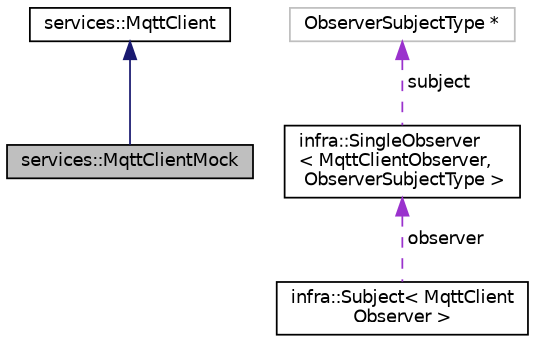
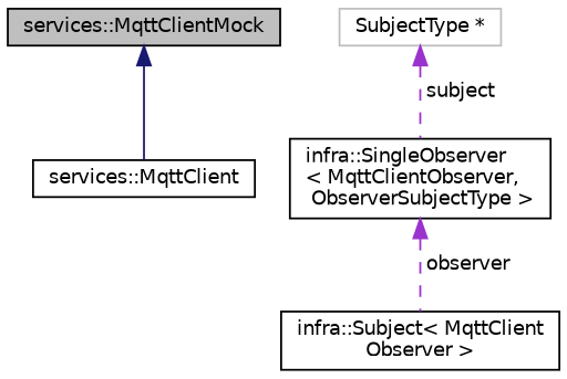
  digraph {
    node [color=black fillcolor=white fontname=Helvetica fontsize=10 shape=record style=filled]
    edge [color=darkorchid3 dir=back fontname=Helvetica fontsize=10 labelfontname=Helvetica labelfontsize=10 style=dashed]
    n1 [fillcolor=grey75 fontcolor=black height=0.2 label="services::MqttClientMock" width=0.4]
    n2 [height=0.2 label="services::MqttClient" width=0.4]
    n3 [height=0.2 label="infra::Subject\< MqttClient\lObserver \>" width=0.4]
    n4 [height=0.2 label="infra::SingleObserver\l\< MqttClientObserver,\l ObserverSubjectType \>" width=0.4]
-   n5 [color=grey75 height=0.2 label="ObserverSubjectType *" width=0.4]
-   n2 -> n1 [color=midnightblue style=solid]
+   n5 [color=grey75 height=0.2 label="SubjectType *" width=0.4]
+   n1 -> n2 [color=midnightblue style=solid]
    n4 -> n3 [label=" observer"]
    n5 -> n4 [label=" subject"]
  }
